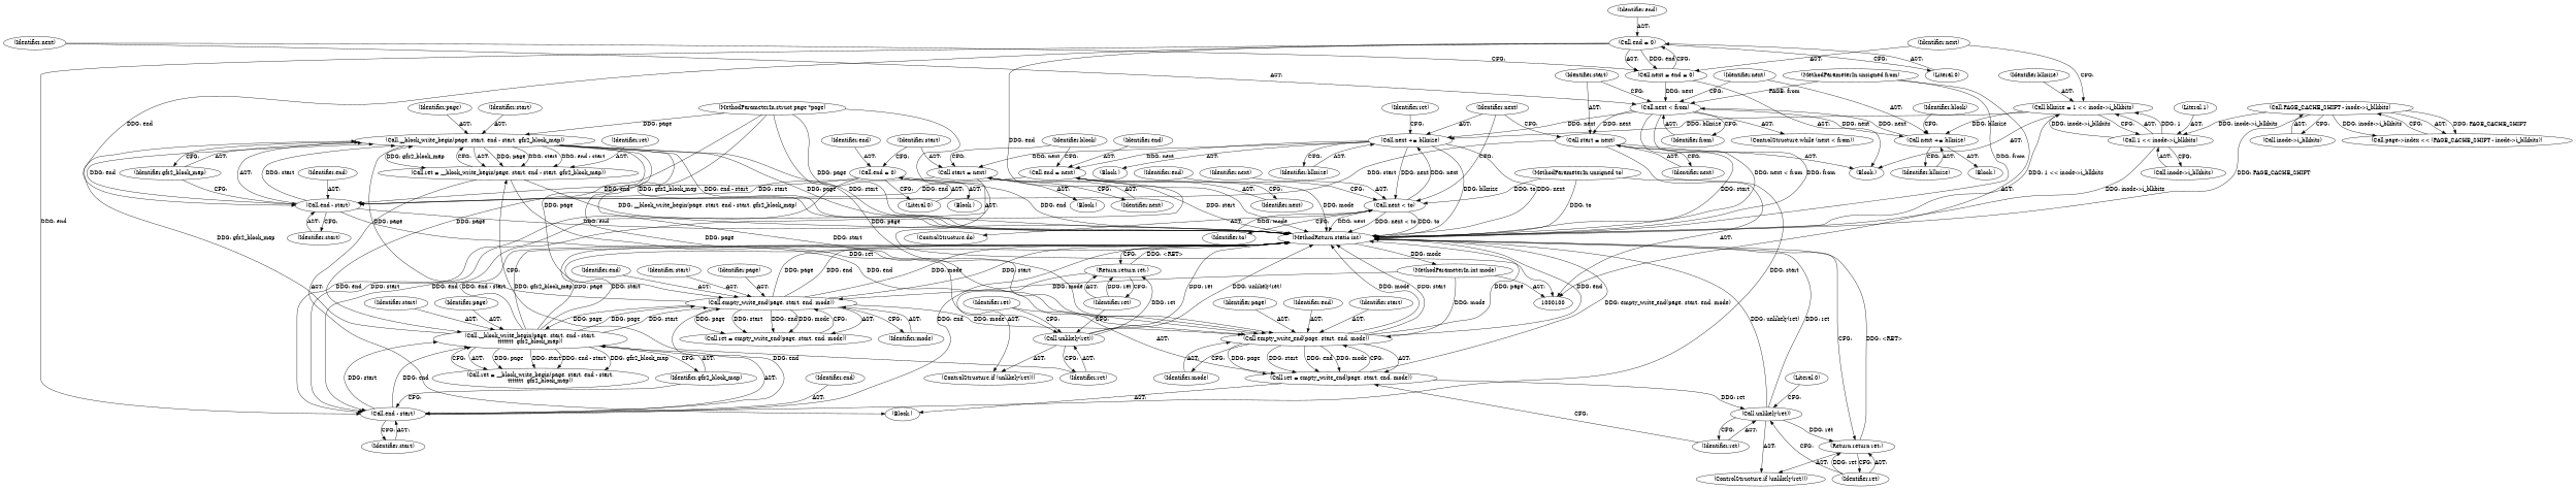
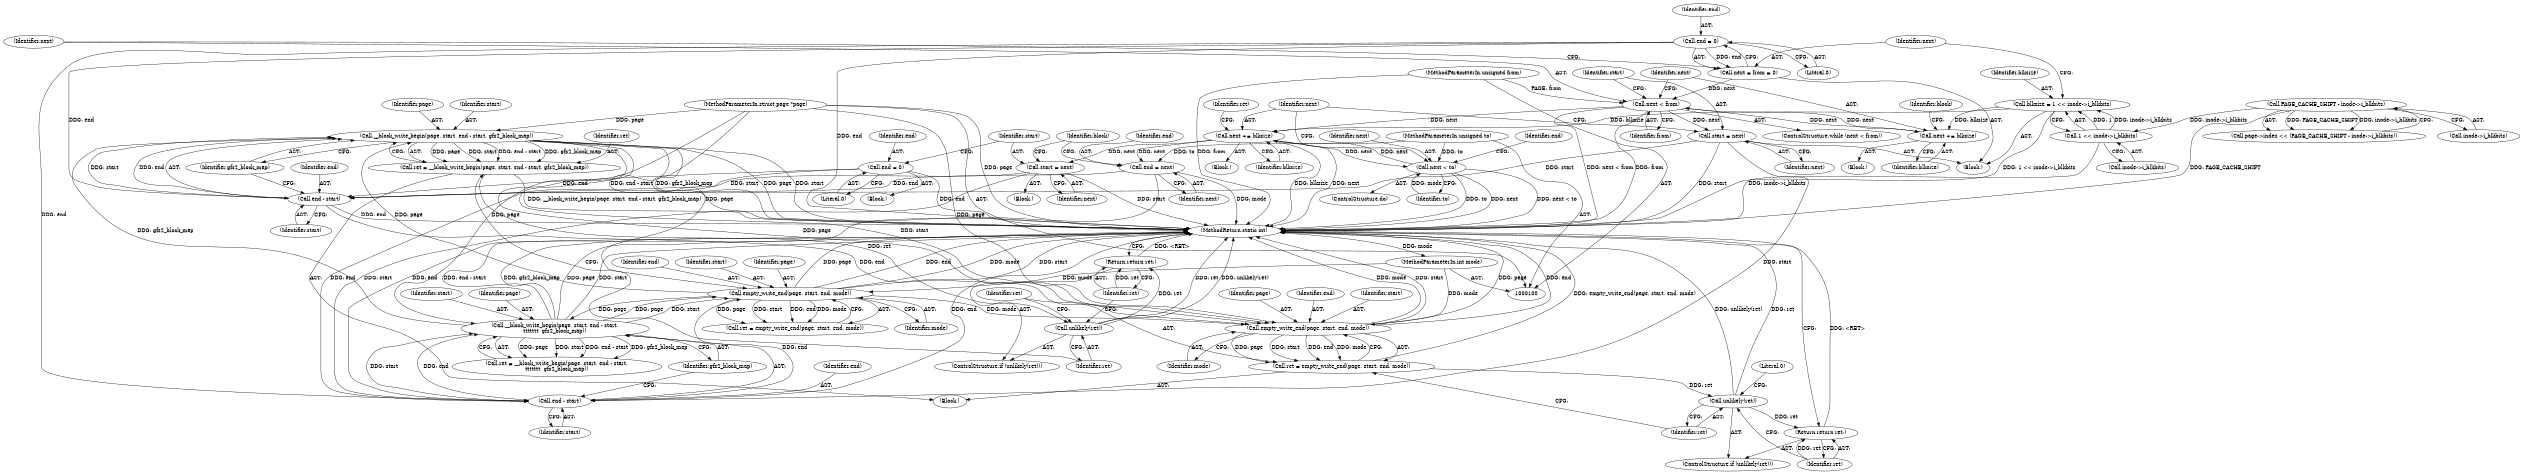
  digraph {
    n1 [label="(Call,__block_write_begin(page, start, end - start, gfs2_block_map))"]
    n2 [label="(Call,ret = __block_write_begin(page, start, end - start, gfs2_block_map))"]
    n3 [label="(Call,empty_write_end(page, start, end, mode))"]
    n4 [label="(Identifier,gfs2_block_map)"]
    n5 [label="(MethodReturn,static int)"]
    n6 [label="(Call,unlikely(ret))"]
    n7 [label="(Block,)"]
    n8 [label="(Call,ret = empty_write_end(page, start, end, mode))"]
    n9 [label="(Identifier,mode)"]
    n10 [label="(Call,end - start)"]
    n11 [label="(MethodParameterIn,int mode)"]
    n12 [label="(Return,return ret;)"]
    n13 [label="(Return,return ret;)"]
    n14 [label="(Call,empty_write_end(page, start, end, mode))"]
    n15 [label="(Call,__block_write_begin(page, start, end - start,\n\t\t\t\t\t\t\t  gfs2_block_map))"]
    n16 [label="(Identifier,mode)"]
    n17 [label="(Call,ret = empty_write_end(page, start, end, mode))"]
    n18 [label="(Call,ret = __block_write_begin(page, start, end - start,\n\t\t\t\t\t\t\t  gfs2_block_map))"]
    n19 [label="(Identifier,gfs2_block_map)"]
    n20 [label="(Call,end - start)"]
    n21 [label="(MethodParameterIn,struct page *page)"]
    1000100
    n23 [label="(Identifier,start)"]
    n24 [label="(Call,end = 0)"]
-   n25 [label="(Call,next = end = 0)"]
+   n25 [label="(Call,next = from = 0)"]
    n26 [label="(Literal,0)"]
    n27 [label="(Block,)"]
    n28 [label="(Call,next < from)"]
    n29 [label="(Identifier,start)"]
    n30 [label="(Call,end = 0)"]
    n31 [label="(Block,)"]
    n32 [label="(Literal,0)"]
    n33 [label="(Call,end = next)"]
    n34 [label="(Identifier,next)"]
    n35 [label="(Call,next += blksize)"]
    n36 [label="(Call,next < to)"]
    n37 [label="(Call,start = next)"]
    n38 [label="(Block,)"]
    n39 [label="(Identifier,blksize)"]
    n40 [label="(ControlStructure,do)"]
    n41 [label="(Identifier,to)"]
    n42 [label="(Block,)"]
    n43 [label="(Identifier,next)"]
    n44 [label="(Call,blksize = 1 << inode->i_blkbits)"]
    n45 [label="(Call,1 << inode->i_blkbits)"]
    n46 [label="(Call,next += blksize)"]
    n47 [label="(Call,inode->i_blkbits)"]
    n48 [label="(Block,)"]
    n49 [label="(Identifier,blksize)"]
    n50 [label="(Call,PAGE_CACHE_SHIFT - inode->i_blkbits)"]
    n51 [label="(Call,inode->i_blkbits)"]
    n52 [label="(Call,page->index << (PAGE_CACHE_SHIFT - inode->i_blkbits))"]
    n53 [label="(MethodParameterIn,unsigned to)"]
    n54 [label="(Call,start = next)"]
    n55 [label="(ControlStructure,while (next < from))"]
    n56 [label="(Identifier,from)"]
    n57 [label="(Identifier,next)"]
    n58 [label="(MethodParameterIn,unsigned from)"]
    n59 [label="(ControlStructure,if (unlikely(ret)))"]
    n60 [label="(Identifier,ret)"]
    n61 [label="(Identifier,ret)"]
    n62 [label="(Call,unlikely(ret))"]
    n63 [label="(ControlStructure,if (unlikely(ret)))"]
    n64 [label="(Identifier,ret)"]
    n65 [label="(Identifier,ret)"]
    n66 [label="(Identifier,ret)"]
-   n67 [label="(Literal,1)"]
    n68 [label="(Literal,0)"]
    n69 [label="(Identifier,end)"]
    n70 [label="(Identifier,next)"]
    n71 [label="(Identifier,blksize)"]
    n72 [label="(Identifier,start)"]
    n73 [label="(Identifier,start)"]
    n74 [label="(Identifier,block)"]
    n75 [label="(Identifier,next)"]
    n76 [label="(Identifier,page)"]
    n77 [label="(Identifier,ret)"]
    n78 [label="(Identifier,start)"]
    n79 [label="(Identifier,page)"]
    n80 [label="(Identifier,page)"]
    n81 [label="(Identifier,start)"]
    n82 [label="(Identifier,end)"]
    n83 [label="(Identifier,end)"]
    n84 [label="(Identifier,page)"]
    n85 [label="(Identifier,start)"]
    n86 [label="(Identifier,ret)"]
    n87 [label="(Identifier,end)"]
    n88 [label="(Identifier,next)"]
    n89 [label="(Identifier,end)"]
    n90 [label="(Identifier,next)"]
    n91 [label="(Identifier,block)"]
    n92 [label="(Identifier,next)"]
    n93 [label="(Identifier,end)"]
    n94 [label="(Identifier,end)"]
    n95 [label="(Identifier,start)"]
    n96 [label="(Identifier,end)"]
    n1 -> n2 [label="AST: "]
    n1 -> n2 [label="DDG: page"]
    n1 -> n2 [label="DDG: start"]
    n1 -> n2 [label="DDG: end - start"]
    n1 -> n2 [label="DDG: gfs2_block_map"]
    n1 -> n3 [label="DDG: page"]
    n1 -> n3 [label="DDG: start"]
    n1 -> n4 [label="CFG: "]
    n1 -> n5 [label="DDG: gfs2_block_map"]
    n1 -> n5 [label="DDG: page"]
    n1 -> n5 [label="DDG: start"]
    n1 -> n5 [label="DDG: end - start"]
    n2 -> n1 [label="CFG: "]
    n2 -> n5 [label="DDG: __block_write_begin(page, start, end - start, gfs2_block_map)"]
    n2 -> n6 [label="DDG: ret"]
    n2 -> n7 [label="AST: "]
    n3 -> n5 [label="DDG: page"]
    n3 -> n5 [label="DDG: end"]
    n3 -> n5 [label="DDG: mode"]
    n3 -> n5 [label="DDG: start"]
    n3 -> n8 [label="AST: "]
    n3 -> n8 [label="DDG: page"]
    n3 -> n8 [label="DDG: start"]
    n3 -> n8 [label="DDG: end"]
    n3 -> n8 [label="DDG: mode"]
    n3 -> n9 [label="CFG: "]
    n4 -> n1 [label="AST: "]
    n4 -> n10 [label="CFG: "]
    n5 -> n11 [label="DDG: mode"]
    n5 -> n12 [label="CFG: "]
    n5 -> n13 [label="CFG: "]
    n6 -> n5 [label="DDG: ret"]
    n6 -> n5 [label="DDG: unlikely(ret)"]
    n6 -> n12 [label="DDG: ret"]
    n6 -> n59 [label="AST: "]
    n6 -> n60 [label="CFG: "]
    n8 -> n3 [label="CFG: "]
    n8 -> n5 [label="DDG: empty_write_end(page, start, end, mode)"]
    n8 -> n7 [label="AST: "]
    n8 -> n62 [label="DDG: ret"]
    n9 -> n3 [label="AST: "]
    n10 -> n1 [label="AST: "]
    n10 -> n1 [label="DDG: start"]
    n10 -> n1 [label="DDG: end"]
    n10 -> n3 [label="DDG: end"]
    n10 -> n5 [label="DDG: end"]
    n10 -> n29 [label="CFG: "]
    n11 -> n3 [label="DDG: mode"]
    n11 -> n14 [label="DDG: mode"]
    n11 -> 1000100 [label="AST: "]
    n12 -> n5 [label="DDG: <RET>"]
    n12 -> n59 [label="AST: "]
    n12 -> n61 [label="CFG: "]
    n13 -> n5 [label="DDG: <RET>"]
    n13 -> n63 [label="AST: "]
    n13 -> n65 [label="CFG: "]
    n14 -> n1 [label="DDG: page"]
    n14 -> n3 [label="DDG: mode"]
    n14 -> n5 [label="DDG: end"]
    n14 -> n5 [label="DDG: mode"]
    n14 -> n5 [label="DDG: start"]
    n14 -> n5 [label="DDG: page"]
    n14 -> n15 [label="DDG: page"]
    n14 -> n16 [label="CFG: "]
    n14 -> n17 [label="AST: "]
    n14 -> n17 [label="DDG: page"]
    n14 -> n17 [label="DDG: start"]
    n14 -> n17 [label="DDG: end"]
    n14 -> n17 [label="DDG: mode"]
    n15 -> n1 [label="DDG: gfs2_block_map"]
    n15 -> n5 [label="DDG: start"]
    n15 -> n5 [label="DDG: end - start"]
    n15 -> n5 [label="DDG: gfs2_block_map"]
    n15 -> n5 [label="DDG: page"]
    n15 -> n14 [label="DDG: page"]
    n15 -> n14 [label="DDG: start"]
    n15 -> n18 [label="AST: "]
    n15 -> n18 [label="DDG: page"]
    n15 -> n18 [label="DDG: start"]
    n15 -> n18 [label="DDG: end - start"]
    n15 -> n18 [label="DDG: gfs2_block_map"]
    n15 -> n19 [label="CFG: "]
    n16 -> n14 [label="AST: "]
    n17 -> n14 [label="CFG: "]
    n18 -> n15 [label="CFG: "]
    n19 -> n15 [label="AST: "]
    n19 -> n20 [label="CFG: "]
    n20 -> n5 [label="DDG: end"]
    n20 -> n14 [label="DDG: end"]
    n20 -> n15 [label="AST: "]
    n20 -> n15 [label="DDG: start"]
    n20 -> n15 [label="DDG: end"]
    n20 -> n23 [label="CFG: "]
    n21 -> n1 [label="DDG: page"]
    n21 -> n3 [label="DDG: page"]
    n21 -> n5 [label="DDG: page"]
    n21 -> n14 [label="DDG: page"]
    n21 -> n15 [label="DDG: page"]
    n21 -> 1000100 [label="AST: "]
    n23 -> n20 [label="AST: "]
    n24 -> n5 [label="DDG: end"]
    n24 -> n10 [label="DDG: end"]
    n24 -> n20 [label="DDG: end"]
    n24 -> n25 [label="AST: "]
    n24 -> n25 [label="DDG: end"]
    n24 -> n26 [label="CFG: "]
    n25 -> n24 [label="CFG: "]
    n25 -> n27 [label="AST: "]
    n25 -> n28 [label="DDG: next"]
    n26 -> n24 [label="AST: "]
    n28 -> n5 [label="DDG: next < from"]
    n28 -> n5 [label="DDG: from"]
    n28 -> n35 [label="DDG: next"]
    n28 -> n46 [label="DDG: next"]
    n28 -> n54 [label="DDG: next"]
    n28 -> n55 [label="AST: "]
    n28 -> n56 [label="CFG: "]
    n29 -> n10 [label="AST: "]
    n30 -> n5 [label="DDG: end"]
    n30 -> n10 [label="DDG: end"]
    n30 -> n20 [label="DDG: end"]
    n30 -> n31 [label="AST: "]
    n30 -> n32 [label="CFG: "]
    n32 -> n30 [label="AST: "]
    n33 -> n5 [label="DDG: mode"]
    n33 -> n10 [label="DDG: end"]
    n33 -> n20 [label="DDG: end"]
    n33 -> n34 [label="CFG: "]
    n34 -> n33 [label="AST: "]
    n35 -> n5 [label="DDG: next"]
    n35 -> n5 [label="DDG: blksize"]
    n35 -> n33 [label="DDG: next"]
    n35 -> n36 [label="DDG: next"]
    n35 -> n37 [label="DDG: next"]
    n35 -> n38 [label="AST: "]
    n35 -> n39 [label="CFG: "]
    n36 -> n5 [label="DDG: next < to"]
    n36 -> n5 [label="DDG: to"]
    n36 -> n5 [label="DDG: next"]
    n36 -> n35 [label="DDG: next"]
    n36 -> n40 [label="AST: "]
    n36 -> n41 [label="CFG: "]
    n37 -> n5 [label="DDG: start"]
    n37 -> n10 [label="DDG: start"]
    n37 -> n20 [label="DDG: start"]
    n37 -> n42 [label="AST: "]
    n37 -> n43 [label="CFG: "]
    n39 -> n35 [label="AST: "]
    n41 -> n36 [label="DDG: mode"]
    n43 -> n37 [label="AST: "]
    n44 -> n5 [label="DDG: 1 << inode->i_blkbits"]
    n44 -> n27 [label="AST: "]
    n44 -> n35 [label="DDG: blksize"]
    n44 -> n45 [label="CFG: "]
    n44 -> n46 [label="DDG: blksize"]
    n45 -> n5 [label="DDG: inode->i_blkbits"]
    n45 -> n44 [label="AST: "]
    n45 -> n44 [label="DDG: 1"]
    n45 -> n44 [label="DDG: inode->i_blkbits"]
    n45 -> n47 [label="CFG: "]
    n46 -> n28 [label="DDG: next"]
    n46 -> n48 [label="AST: "]
    n46 -> n49 [label="CFG: "]
    n47 -> n45 [label="AST: "]
    n49 -> n46 [label="AST: "]
    n50 -> n5 [label="DDG: PAGE_CACHE_SHIFT"]
    n50 -> n45 [label="DDG: inode->i_blkbits"]
    n50 -> n51 [label="CFG: "]
    n50 -> n52 [label="AST: "]
    n50 -> n52 [label="DDG: PAGE_CACHE_SHIFT"]
    n50 -> n52 [label="DDG: inode->i_blkbits"]
    n51 -> n50 [label="AST: "]
    n52 -> n50 [label="CFG: "]
-   n53 -> n5 [label="DDG: to"]
+   n53 -> n33 [label="DDG: to"]
    n53 -> 1000100 [label="AST: "]
    n53 -> n36 [label="DDG: to"]
    n54 -> n5 [label="DDG: start"]
    n54 -> n10 [label="DDG: start"]
    n54 -> n20 [label="DDG: start"]
    n54 -> n27 [label="AST: "]
    n54 -> n57 [label="CFG: "]
    n56 -> n28 [label="AST: "]
    n57 -> n54 [label="AST: "]
    n58 -> n5 [label="DDG: from"]
    n58 -> 1000100 [label="AST: "]
    n58 -> n28 [label="PAGE: from"]
    n60 -> n2 [label="CFG: "]
    n60 -> n6 [label="AST: "]
    n61 -> n6 [label="CFG: "]
    n61 -> n12 [label="AST: "]
    n61 -> n12 [label="DDG: ret"]
    n62 -> n5 [label="DDG: ret"]
    n62 -> n5 [label="DDG: unlikely(ret)"]
    n62 -> n13 [label="DDG: ret"]
    n62 -> n63 [label="AST: "]
    n62 -> n64 [label="CFG: "]
    n64 -> n8 [label="CFG: "]
    n64 -> n62 [label="AST: "]
    n65 -> n13 [label="AST: "]
    n65 -> n13 [label="DDG: ret"]
    n65 -> n62 [label="CFG: "]
    n66 -> n2 [label="AST: "]
-   n67 -> n45 [label="AST: "]
    n68 -> n62 [label="CFG: "]
    n69 -> n20 [label="AST: "]
    n70 -> n25 [label="AST: "]
    n70 -> n44 [label="CFG: "]
    n71 -> n44 [label="AST: "]
    n72 -> n15 [label="AST: "]
    n73 -> n14 [label="AST: "]
    n74 -> n46 [label="CFG: "]
    n75 -> n35 [label="AST: "]
    n75 -> n36 [label="CFG: "]
    n75 -> n54 [label="CFG: "]
    n76 -> n14 [label="AST: "]
    n77 -> n35 [label="CFG: "]
    n78 -> n1 [label="AST: "]
    n79 -> n3 [label="AST: "]
    n80 -> n1 [label="AST: "]
    n81 -> n28 [label="CFG: "]
    n81 -> n54 [label="AST: "]
    n82 -> n24 [label="AST: "]
    n83 -> n14 [label="AST: "]
    n84 -> n15 [label="AST: "]
    n85 -> n30 [label="CFG: "]
    n85 -> n37 [label="AST: "]
    n86 -> n6 [label="CFG: "]
    n86 -> n8 [label="AST: "]
    n87 -> n3 [label="AST: "]
    n88 -> n28 [label="CFG: "]
    n88 -> n46 [label="AST: "]
    n89 -> n36 [label="CFG: "]
    n90 -> n36 [label="AST: "]
    n91 -> n33 [label="CFG: "]
    n91 -> n37 [label="CFG: "]
    n92 -> n25 [label="CFG: "]
    n92 -> n28 [label="AST: "]
    n93 -> n10 [label="AST: "]
    n94 -> n33 [label="AST: "]
    n95 -> n3 [label="AST: "]
    n96 -> n30 [label="AST: "]
  }
